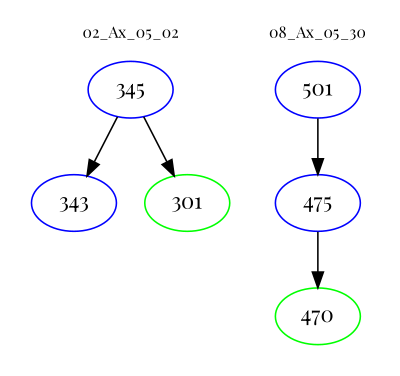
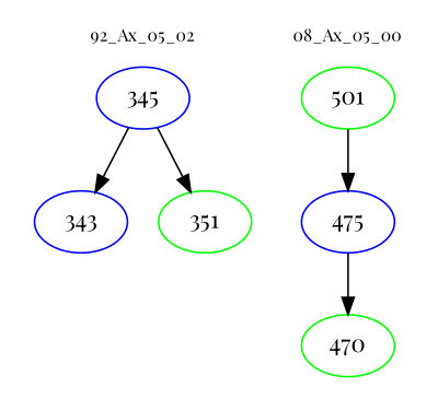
  digraph {
    fontname="Playfair Display"
    node [color=blue fontname="Playfair Display"]
    edge [color=black fontname="Playfair Display"]
    n1 [label=345]
    n2 [label=343]
-   n3 [color=green label=301]
+   n3 [color=green label=351]
    n4 [label=475]
    n5 [color=green label=470]
-   n6 [label=501]
+   n6 [color=green label=501]
    subgraph cluster_1 {
      color=white
      fontsize=10
-     label="02_Ax_05_02"
+     label="92_Ax_05_02"
      n1
      n2
      n3
    }
    subgraph cluster_2 {
      color=white
      fontsize=10
-     label="08_Ax_05_30"
+     label="08_Ax_05_00"
      n4
      n5
      n6
    }
    n1 -> n2
    n1 -> n3
    n4 -> n5
    n6 -> n4
  }
